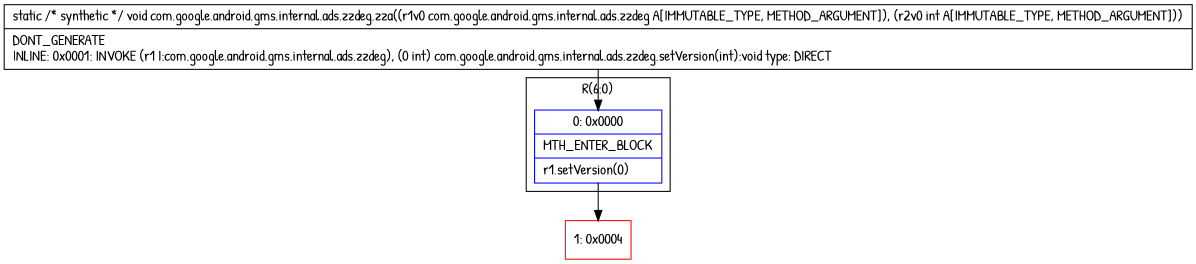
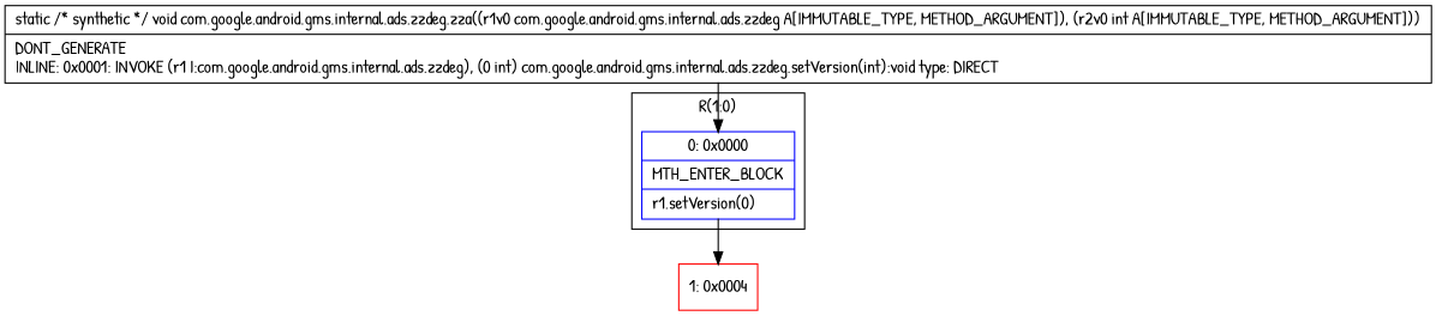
  digraph {
    fontname="Patrick Hand"
    node [shape=record fontname="Patrick Hand"]
    edge [fontname="Patrick Hand"]
    n1 [color=blue label="{0\:\ 0x0000|MTH_ENTER_BLOCK\l|r1.setVersion(0)\l}"]
    n2 [color=red label="{1\:\ 0x0004}"]
    n3 [label="{static \/* synthetic *\/ void com.google.android.gms.internal.ads.zzdeg.zza((r1v0 com.google.android.gms.internal.ads.zzdeg A[IMMUTABLE_TYPE, METHOD_ARGUMENT]), (r2v0 int A[IMMUTABLE_TYPE, METHOD_ARGUMENT]))  | DONT_GENERATE\lINLINE: 0x0001: INVOKE  (r1 I:com.google.android.gms.internal.ads.zzdeg), (0 int) com.google.android.gms.internal.ads.zzdeg.setVersion(int):void type: DIRECT\l}"]
    subgraph cluster_1 {
-     label="R(6:0)"
+     label="R(1:0)"
      n1
    }
    n1 -> n2
    n3 -> n1
  }
